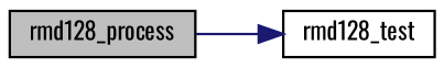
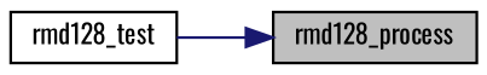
  digraph {
    rankdir=RL
    fontname=Oswald
    node [color=black fontname=Oswald fontsize=10 shape=record style=filled]
    n1 [fillcolor=grey75 fontcolor=black height=0.2 label=rmd128_process width=0.4]
    n2 [fillcolor=white height=0.2 label=rmd128_test width=0.4]
-   n2 -> n1 [color=midnightblue dir=back fontname=Oswald fontsize=10 labelfontname=Helvetica labelfontsize=10 style=solid]
+   n1 -> n2 [color=midnightblue dir=back fontname=Oswald fontsize=10 labelfontname=Helvetica labelfontsize=10 style=solid]
  }
